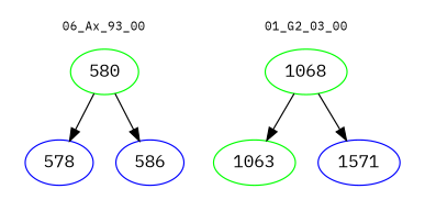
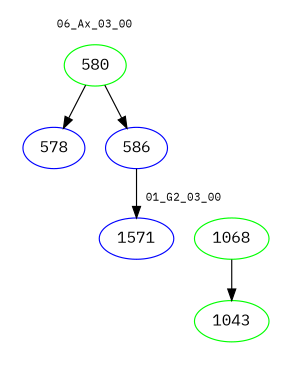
  digraph {
    fontname="IBM Plex Mono"
    node [color=green fontname="IBM Plex Mono"]
    edge [color=black fontname="IBM Plex Mono"]
    n1 [label=580]
    n2 [color=blue label=578]
    n3 [color=blue label=586]
    n4 [label=1068]
-   n5 [label=1063]
+   n5 [label=1043]
    n6 [color=blue label=1571]
    subgraph cluster_1 {
      color=white
      fontsize=10
-     label="06_Ax_93_00"
+     label="06_Ax_03_00"
      n1
      n2
      n3
    }
    subgraph cluster_2 {
      color=white
      fontsize=10
      label="01_G2_03_00"
      n4
      n5
      n6
    }
    n1 -> n2
    n1 -> n3
    n4 -> n5
-   n4 -> n6
+   n3 -> n6
  }
